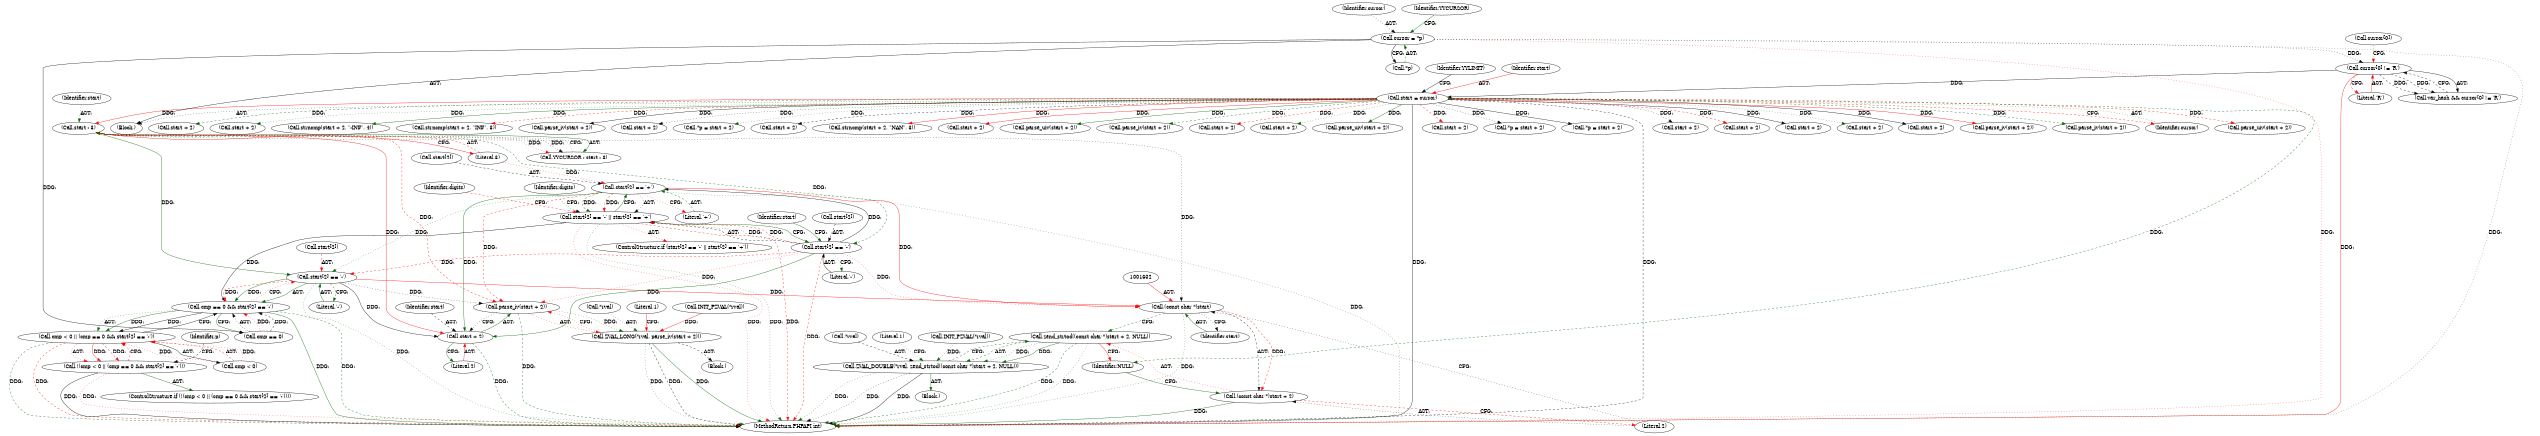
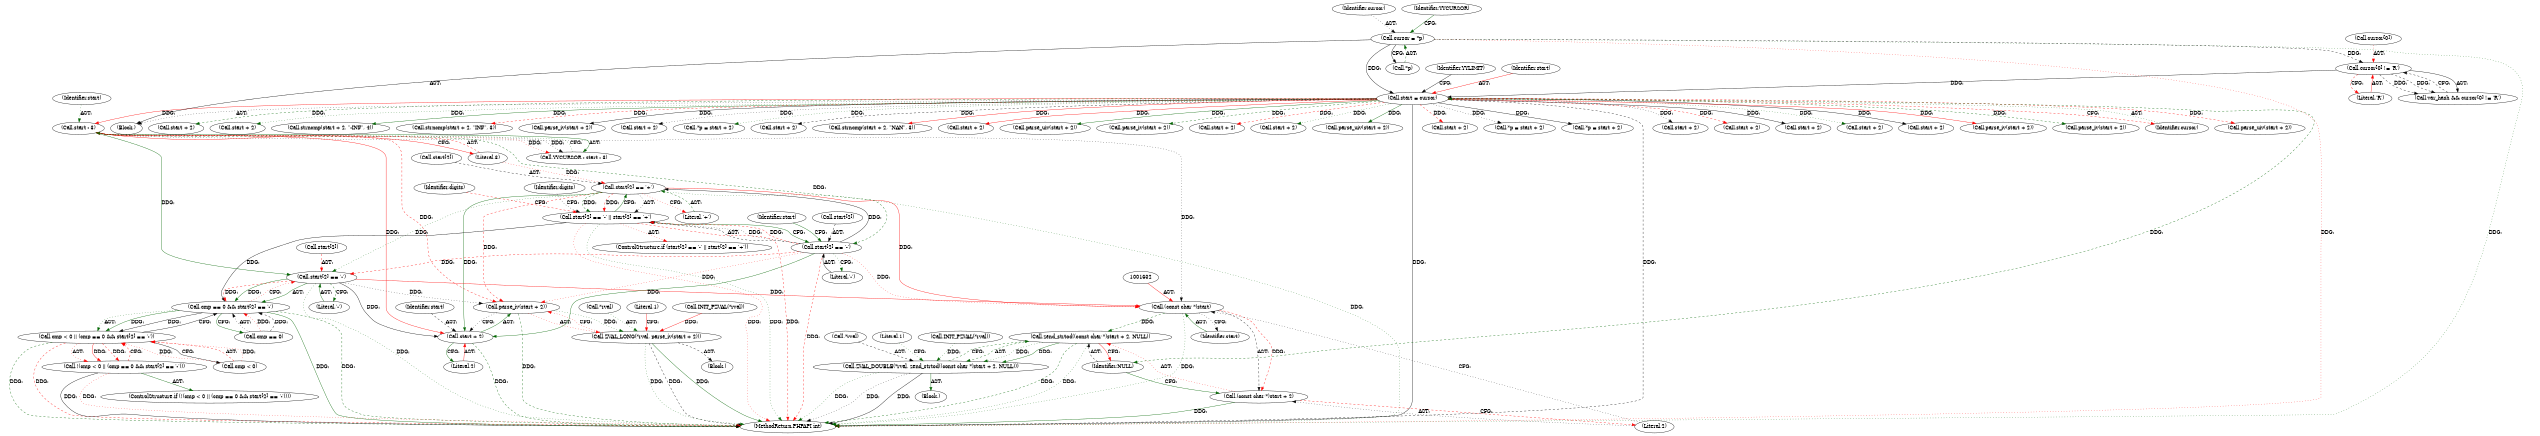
  digraph {
    edge [color=darkgreen style=solid]
    n1 [label="(Call,start[2] == '+')"]
    n2 [label="(Call,(const char *)start)"]
    n3 [label="(Call,start[2] == '-' || start[2] == '+')"]
    n4 [label="(Call,start[2] == '-')"]
    n5 [label="(Call,parse_iv(start + 2))"]
    n6 [label="(Call,start + 2)"]
    n7 [label="(Literal,'+')"]
    n8 [label="(MethodReturn,PHPAPI int)"]
    n9 [label="(Call,zend_strtod((const char *)start + 2, NULL))"]
    n10 [label="(Call,(const char *)start + 2)"]
    n11 [label="(Identifier,start)"]
    n12 [label="(Call,start[2] == '-')"]
    n13 [label="(Call,cmp == 0 && start[2] == '-')"]
    n14 [label="(ControlStructure,if (start[2] == '-' || start[2] == '+'))"]
    n15 [label="(Literal,'-')"]
    n16 [label="(Call,ZVAL_LONG(*rval, parse_iv(start + 2)))"]
    n17 [label="(Literal,2)"]
    n18 [label="(Literal,'-')"]
    n19 [label="(Call,start - 3)"]
    n20 [label="(Literal,3)"]
    n21 [label="(Call,YYCURSOR - start - 3)"]
    n22 [label="(Call,start = cursor)"]
    n23 [label="(Call,start + 2)"]
    n24 [label="(Call,parse_uiv(start + 2))"]
    n25 [label="(Call,parse_iv(start + 2))"]
    n26 [label="(Call,start + 2)"]
    n27 [label="(Call,start + 2)"]
    n28 [label="(Call,parse_uiv(start + 2))"]
    n29 [label="(Call,start + 2)"]
    n30 [label="(Call,*p = start + 2)"]
    n31 [label="(Call,*p = start + 2)"]
    n32 [label="(Call,start + 2)"]
    n33 [label="(Call,start + 2)"]
    n34 [label="(Call,start + 2)"]
    n35 [label="(Call,start + 2)"]
    n36 [label="(Call,start + 2)"]
    n37 [label="(Call,parse_iv(start + 2))"]
    n38 [label="(Call,parse_iv(start + 2))"]
    n39 [label="(Identifier,cursor)"]
    n40 [label="(Call,parse_uiv(start + 2))"]
    n41 [label="(Call,start + 2)"]
    n42 [label="(Call,start + 2)"]
    n43 [label="(Call,strncmp(start + 2, \"-INF\", 4))"]
    n44 [label="(Call,strncmp(start + 2, \"INF\", 3))"]
    n45 [label="(Call,parse_iv(start + 2))"]
    n46 [label="(Call,start + 2)"]
    n47 [label="(Call,*p = start + 2)"]
    n48 [label="(Call,start + 2)"]
    n49 [label="(Call,strncmp(start + 2, \"NAN\", 3))"]
    n50 [label="(Block,)"]
    n51 [label="(Identifier,NULL)"]
    n52 [label="(Call,cursor[0] != 'R')"]
    n53 [label="(Literal,'R')"]
    n54 [label="(Call,var_hash && cursor[0] != 'R')"]
    n55 [label="(Call,cursor = *p)"]
    n56 [label="(Call,*p)"]
    n57 [label="(Call,ZVAL_DOUBLE(*rval, zend_strtod((const char *)start + 2, NULL)))"]
    n58 [label="(Literal,2)"]
    n59 [label="(Block,)"]
    n60 [label="(Call,cmp < 0 || (cmp == 0 && start[2] == '-'))"]
    n61 [label="(Call,cmp == 0)"]
    n62 [label="(Call,!(cmp < 0 || (cmp == 0 && start[2] == '-')))"]
    n63 [label="(Call,cmp < 0)"]
    n64 [label="(ControlStructure,if (!(cmp < 0 || (cmp == 0 && start[2] == '-'))))"]
    n65 [label="(Block,)"]
    n66 [label="(Identifier,cursor)"]
    n67 [label="(Call,*rval)"]
    n68 [label="(Call,start[2])"]
    n69 [label="(Call,INIT_PZVAL(*rval))"]
    n70 [label="(Identifier,start)"]
    n71 [label="(Call,*rval)"]
    n72 [label="(Literal,1)"]
    n73 [label="(Identifier,start)"]
    n74 [label="(Identifier,start)"]
    n75 [label="(Call,INIT_PZVAL(*rval))"]
    n76 [label="(Call,cursor[0])"]
    n77 [label="(Literal,1)"]
-   n78 [label="(Identifier,p)"]
    n79 [label="(Identifier,YYLIMIT)"]
    n80 [label="(Identifier,digits)"]
    n81 [label="(Identifier,start)"]
    n82 [label="(Call,start[2])"]
    n83 [label="(Identifier,YYCURSOR)"]
    n84 [label="(Identifier,digits)"]
    n85 [label="(Call,start[2])"]
    1001632
    n1 -> n2 [color=red label="DDG: "]
    n1 -> n3 [color=black label="AST: " style=dotted]
    n1 -> n3 [label="DDG: " style=dashed]
    n1 -> n3 [color=red label="DDG: " style=dashed]
    n1 -> n4 [label="DDG: " style=dotted]
    n1 -> n5 [color=red label="DDG: " style=dashed]
    n1 -> n6 [label="DDG: "]
    n1 -> n7 [color=red label="CFG: " style=dotted]
    n1 -> n8 [label="DDG: " style=dotted]
    n2 -> n8 [label="DDG: " style=dotted]
-   n2 -> n9 [label="CFG: " style=dashed]
+   n2 -> n9 [label="DDG: " style=dashed]
    n2 -> n10 [color=black label="AST: " style=dashed]
    n2 -> n10 [color=red label="DDG: " style=dashed]
    n2 -> n11 [color=black label="CFG: " style=dotted]
    n3 -> n1 [label="CFG: "]
    n3 -> n8 [color=red label="DDG: " style=dotted]
    n3 -> n8 [label="DDG: " style=dotted]
    n3 -> n8 [color=red label="DDG: " style=dashed]
    n3 -> n12 [label="CFG: "]
    n3 -> n13 [color=black label="DDG: "]
    n3 -> n14 [color=red label="AST: " style=dotted]
    n4 -> n2 [color=red label="DDG: "]
    n4 -> n5 [color=black label="DDG: " style=dotted]
    n4 -> n6 [color=black label="DDG: "]
    n4 -> n8 [label="DDG: " style=dotted]
    n4 -> n13 [label="AST: "]
    n4 -> n13 [label="DDG: "]
    n4 -> n13 [color=red label="DDG: " style=dashed]
    n4 -> n15 [label="CFG: " style=dashed]
    n5 -> n6 [color=black label="CFG: " style=dotted]
    n5 -> n8 [label="DDG: " style=dashed]
    n5 -> n16 [color=red label="AST: " style=dotted]
    n5 -> n16 [label="DDG: " style=dotted]
    n6 -> n5 [label="AST: "]
    n6 -> n8 [label="DDG: " style=dashed]
    n6 -> n17 [label="CFG: "]
    n7 -> n1 [label="AST: " style=dashed]
    n9 -> n8 [label="DDG: " style=dashed]
    n9 -> n8 [label="DDG: " style=dotted]
    n9 -> n51 [color=red label="CFG: "]
    n9 -> n57 [label="AST: " style=dashed]
    n9 -> n57 [label="DDG: " style=dotted]
    n9 -> n57 [label="DDG: "]
    n10 -> n8 [label="DDG: "]
    n10 -> n9 [color=red label="AST: " style=dotted]
    n10 -> n58 [color=red label="CFG: " style=dashed]
    n11 -> n2 [label="AST: "]
    n12 -> n1 [color=black label="DDG: "]
    n12 -> n2 [color=red label="DDG: " style=dotted]
    n12 -> n3 [color=black label="AST: " style=dashed]
    n12 -> n3 [color=black label="DDG: " style=dotted]
    n12 -> n3 [color=red label="DDG: " style=dashed]
    n12 -> n4 [color=red label="DDG: " style=dashed]
    n12 -> n5 [color=red label="DDG: " style=dotted]
    n12 -> n6 [label="DDG: "]
    n12 -> n8 [color=red label="DDG: " style=dashed]
    n12 -> n18 [label="CFG: " style=dotted]
    n13 -> n4 [color=red label="CFG: " style=dotted]
    n13 -> n8 [label="DDG: "]
    n13 -> n8 [label="DDG: " style=dashed]
    n13 -> n60 [label="AST: " style=dotted]
    n13 -> n60 [label="DDG: "]
    n13 -> n60 [color=black label="DDG: "]
    n13 -> n61 [label="CFG: "]
    n15 -> n4 [label="AST: "]
    n16 -> n5 [color=red label="CFG: " style=dotted]
    n16 -> n8 [color=black label="DDG: " style=dashed]
    n16 -> n8 [label="DDG: "]
    n16 -> n8 [label="DDG: " style=dotted]
    n16 -> n65 [color=black label="AST: " style=dashed]
    n17 -> n6 [color=red label="AST: "]
    n18 -> n12 [color=black label="AST: "]
    n19 -> n2 [color=black label="DDG: " style=dotted]
    n19 -> n4 [label="DDG: "]
    n19 -> n5 [color=red label="DDG: " style=dashed]
    n19 -> n6 [color=red label="DDG: "]
    n19 -> n12 [label="DDG: " style=dashed]
    n19 -> n20 [color=red label="CFG: "]
    n19 -> n21 [label="AST: "]
    n19 -> n21 [color=red label="DDG: " style=dotted]
    n19 -> n21 [color=black label="DDG: " style=dotted]
    n20 -> n1 [color=red label="DDG: " style=dotted]
    n20 -> n19 [color=red label="AST: " style=dashed]
    n21 -> n19 [label="CFG: " style=dotted]
    n22 -> n8 [color=black label="DDG: " style=dashed]
    n22 -> n8 [color=black label="DDG: "]
    n22 -> n19 [color=red label="DDG: "]
    n22 -> n23 [color=red label="DDG: "]
    n22 -> n24 [label="DDG: "]
    n22 -> n25 [label="DDG: " style=dashed]
    n22 -> n26 [color=red label="DDG: " style=dashed]
    n22 -> n27 [label="DDG: " style=dotted]
    n22 -> n28 [label="DDG: "]
    n22 -> n29 [color=red label="DDG: " style=dashed]
    n22 -> n30 [color=black label="DDG: " style=dotted]
    n22 -> n31 [color=black label="DDG: "]
    n22 -> n32 [color=black label="DDG: " style=dotted]
    n22 -> n33 [color=red label="DDG: " style=dashed]
    n22 -> n34 [color=black label="DDG: "]
    n22 -> n35 [label="DDG: " style=dotted]
    n22 -> n36 [color=black label="DDG: "]
    n22 -> n37 [color=red label="DDG: "]
    n22 -> n38 [label="DDG: " style=dashed]
    n22 -> n39 [color=red label="CFG: " style=dashed]
    n22 -> n40 [color=red label="DDG: " style=dashed]
    n22 -> n41 [label="DDG: " style=dashed]
    n22 -> n42 [label="DDG: " style=dotted]
    n22 -> n43 [label="DDG: "]
    n22 -> n44 [color=red label="DDG: " style=dashed]
    n22 -> n45 [color=black label="DDG: "]
    n22 -> n46 [color=black label="DDG: " style=dotted]
    n22 -> n47 [label="DDG: " style=dotted]
    n22 -> n48 [color=black label="DDG: " style=dashed]
    n22 -> n49 [color=red label="DDG: "]
    n22 -> n50 [color=black label="AST: " style=dotted]
    n22 -> n51 [label="DDG: " style=dashed]
    n39 -> n22 [label="AST: " style=dotted]
+   n51 -> n9 [color=black label="AST: " style=dashed]
    n51 -> n10 [label="CFG: "]
-   n52 -> n8 [color=red label="DDG: "]
    n52 -> n22 [color=black label="DDG: "]
    n52 -> n53 [color=red label="CFG: " style=dashed]
    n52 -> n54 [color=black label="AST: "]
    n52 -> n54 [color=black label="DDG: " style=dashed]
    n52 -> n54 [color=black label="DDG: " style=dashed]
    n53 -> n52 [color=red label="AST: "]
    n54 -> n52 [color=black label="CFG: " style=dashed]
    n55 -> n8 [color=red label="DDG: " style=dotted]
    n55 -> n8 [label="DDG: " style=dotted]
-   n55 -> n61 [color=black label="DDG: "]
+   n55 -> n22 [color=black label="DDG: "]
    n55 -> n50 [color=black label="AST: "]
-   n55 -> n52 [color=black label="DDG: " style=dotted]
+   n55 -> n52 [color=black label="DDG: " style=dashed]
    n55 -> n56 [color=black label="CFG: "]
    n56 -> n55 [label="AST: " style=dashed]
    n57 -> n8 [color=black label="DDG: "]
    n57 -> n8 [label="DDG: " style=dotted]
    n57 -> n8 [color=black label="DDG: " style=dotted]
    n57 -> n9 [label="CFG: " style=dashed]
    n57 -> n59 [label="AST: "]
    n58 -> n2 [color=black label="CFG: " style=dotted]
    n58 -> n10 [color=black label="AST: " style=dotted]
    n60 -> n8 [label="DDG: " style=dashed]
    n60 -> n8 [color=red label="DDG: " style=dashed]
    n60 -> n13 [color=black label="CFG: "]
    n60 -> n62 [color=red label="AST: " style=dotted]
    n60 -> n62 [color=red label="DDG: "]
    n60 -> n62 [color=red label="DDG: " style=dashed]
-   n60 -> n63 [color=black label="AST: "]
+   n60 -> n63 [color=black label="CFG: "]
    n61 -> n13 [color=black label="AST: " style=dotted]
    n61 -> n13 [color=red label="DDG: " style=dotted]
    n61 -> n13 [color=black label="DDG: " style=dashed]
    n62 -> n8 [color=red label="DDG: " style=dotted]
    n62 -> n8 [color=black label="DDG: "]
    n62 -> n60 [color=red label="CFG: " style=dashed]
    n62 -> n64 [label="AST: "]
    n63 -> n60 [color=red label="AST: " style=dashed]
    n63 -> n60 [color=red label="DDG: " style=dotted]
    n63 -> n60 [color=red label="DDG: " style=dotted]
    n66 -> n55 [color=black label="AST: " style=dotted]
    n67 -> n57 [color=black label="AST: " style=dashed]
    n68 -> n1 [color=black label="AST: " style=dashed]
    n69 -> n16 [color=red label="DDG: "]
    n70 -> n19 [label="AST: " style=dotted]
    n71 -> n16 [label="AST: " style=dotted]
    n72 -> n57 [label="CFG: " style=dotted]
    n73 -> n6 [color=black label="AST: " style=dashed]
    n74 -> n22 [color=red label="AST: "]
    n75 -> n57 [label="DDG: " style=dotted]
-   n76 -> n52 [color=red label="CFG: " style=dotted]
+   n76 -> n52 [color=red label="AST: " style=dotted]
    n77 -> n16 [color=red label="CFG: "]
-   n78 -> n62 [color=black label="CFG: " style=dashed]
    n79 -> n22 [color=black label="CFG: "]
    n80 -> n3 [color=red label="CFG: " style=dashed]
    n81 -> n12 [label="CFG: "]
    n82 -> n4 [color=red label="AST: " style=dashed]
    n83 -> n55 [label="CFG: "]
    n84 -> n3 [color=black label="CFG: " style=dotted]
    n85 -> n12 [color=black label="AST: " style=dashed]
    1001632 -> n2 [color=red label="AST: "]
  }
